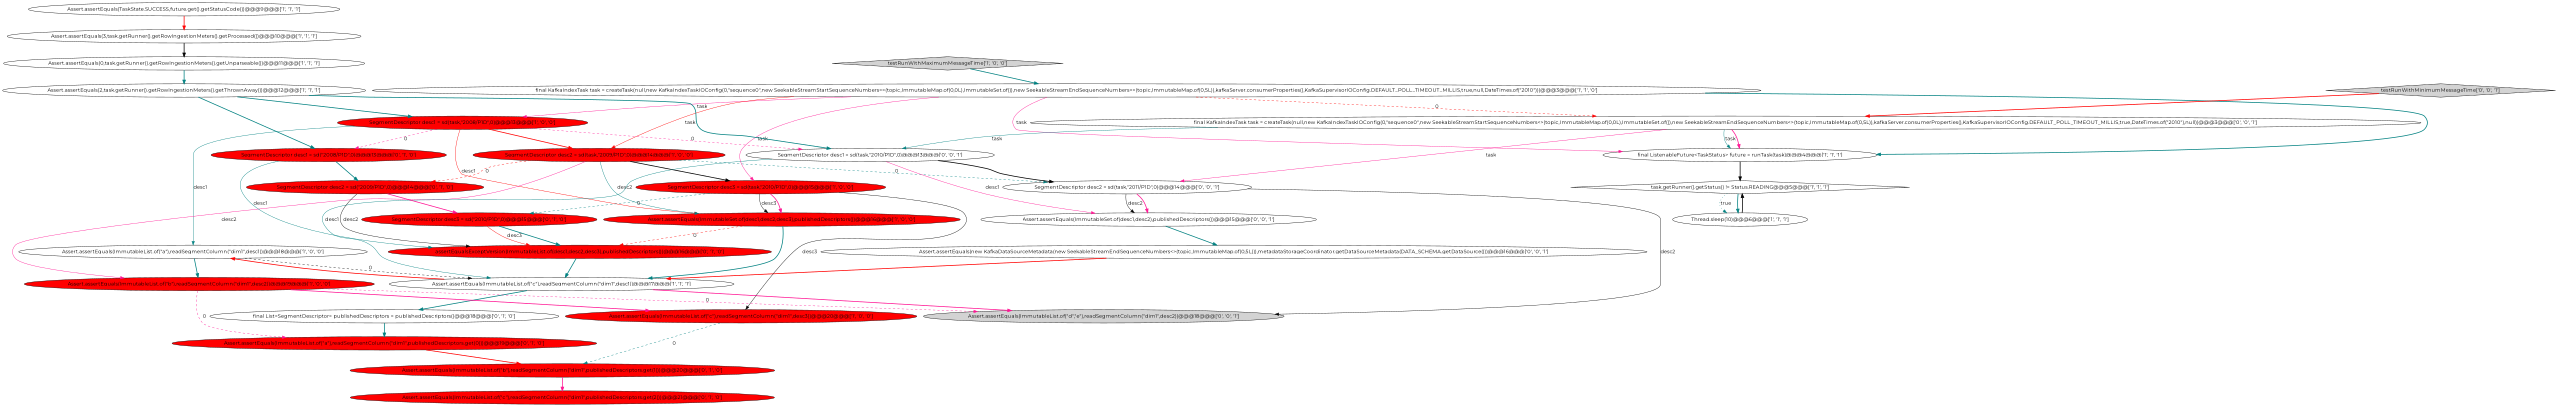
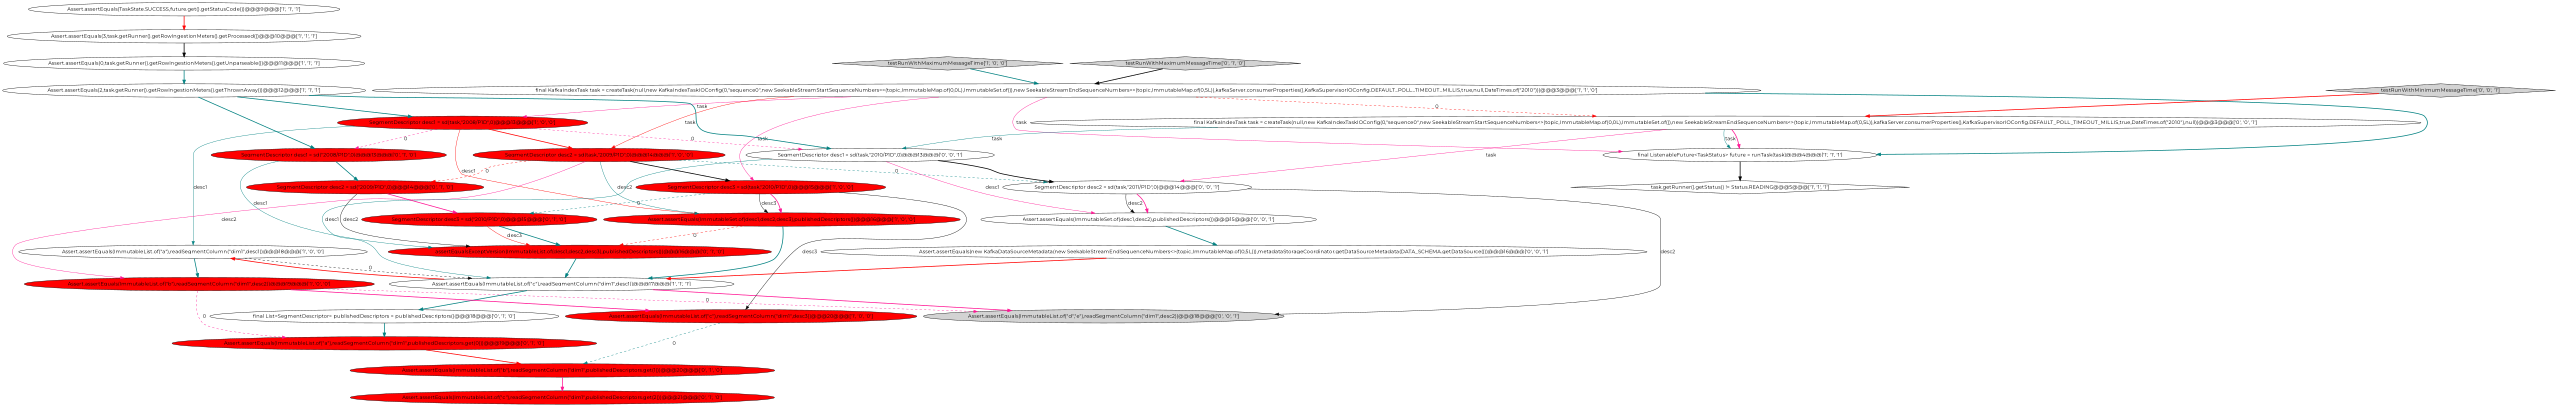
  digraph {
    fontname=Montserrat
    node [fillcolor=white fontname=Montserrat shape=ellipse style=filled]
    edge [color=teal fontname=Montserrat style=bold]
    n1 [label="final ListenableFuture<TaskStatus> future = runTask(task)@@@4@@@['1', '1', '1']"]
    n2 [label="task.getRunner().getStatus() != Status.READING@@@5@@@['1', '1', '1']" shape=diamond]
-   n3 [label="Thread.sleep(10)@@@6@@@['1', '1', '1']"]
    n4 [label="SegmentDescriptor desc2 = sd(task,\"2011/P1D\",0)@@@14@@@['0', '0', '1']"]
    n5 [fillcolor=lightgray label="Assert.assertEquals(ImmutableList.of(\"d\",\"e\"),readSegmentColumn(\"dim1\",desc2))@@@18@@@['0', '0', '1']"]
    n6 [label="Assert.assertEquals(ImmutableSet.of(desc1,desc2),publishedDescriptors())@@@15@@@['0', '0', '1']"]
    n7 [label="Assert.assertEquals(new KafkaDataSourceMetadata(new SeekableStreamEndSequenceNumbers<>(topic,ImmutableMap.of(0,5L))),metadataStorageCoordinator.getDataSourceMetadata(DATA_SCHEMA.getDataSource()))@@@16@@@['0', '0', '1']"]
    n8 [fillcolor=red label="assertEqualsExceptVersion(ImmutableList.of(desc1,desc2,desc3),publishedDescriptors())@@@16@@@['0', '1', '0']"]
    n9 [label="Assert.assertEquals(ImmutableList.of(\"c\"),readSegmentColumn(\"dim1\",desc1))@@@17@@@['1', '1', '1']"]
    n10 [label="Assert.assertEquals(ImmutableList.of(\"a\"),readSegmentColumn(\"dim1\",desc1))@@@18@@@['1', '0', '0']"]
    n11 [label="final List<SegmentDescriptor> publishedDescriptors = publishedDescriptors()@@@18@@@['0', '1', '0']"]
    n12 [fillcolor=red label="SegmentDescriptor desc1 = sd(task,\"2008/P1D\",0)@@@13@@@['1', '0', '0']"]
    n13 [fillcolor=red label="SegmentDescriptor desc2 = sd(task,\"2009/P1D\",0)@@@14@@@['1', '0', '0']"]
    n14 [fillcolor=red label="SegmentDescriptor desc1 = sd(\"2008/P1D\",0)@@@13@@@['0', '1', '0']"]
    n15 [label="SegmentDescriptor desc1 = sd(task,\"2010/P1D\",0)@@@13@@@['0', '0', '1']"]
    n16 [fillcolor=red label="Assert.assertEquals(ImmutableSet.of(desc1,desc2,desc3),publishedDescriptors())@@@16@@@['1', '0', '0']"]
    n17 [fillcolor=red label="SegmentDescriptor desc3 = sd(task,\"2010/P1D\",0)@@@15@@@['1', '0', '0']"]
    n18 [fillcolor=red label="Assert.assertEquals(ImmutableList.of(\"b\"),readSegmentColumn(\"dim1\",desc2))@@@19@@@['1', '0', '0']"]
    n19 [fillcolor=red label="SegmentDescriptor desc2 = sd(\"2009/P1D\",0)@@@14@@@['0', '1', '0']"]
+   n20 [fillcolor=lightgray label="testRunWithMaximumMessageTime['0', '1', '0']" shape=diamond]
    n21 [label="final KafkaIndexTask task = createTask(null,new KafkaIndexTaskIOConfig(0,\"sequence0\",new SeekableStreamStartSequenceNumbers<>(topic,ImmutableMap.of(0,0L),ImmutableSet.of()),new SeekableStreamEndSequenceNumbers<>(topic,ImmutableMap.of(0,5L)),kafkaServer.consumerProperties(),KafkaSupervisorIOConfig.DEFAULT_POLL_TIMEOUT_MILLIS,true,null,DateTimes.of(\"2010\")))@@@3@@@['1', '1', '0']"]
    n22 [label="final KafkaIndexTask task = createTask(null,new KafkaIndexTaskIOConfig(0,\"sequence0\",new SeekableStreamStartSequenceNumbers<>(topic,ImmutableMap.of(0,0L),ImmutableSet.of()),new SeekableStreamEndSequenceNumbers<>(topic,ImmutableMap.of(0,5L)),kafkaServer.consumerProperties(),KafkaSupervisorIOConfig.DEFAULT_POLL_TIMEOUT_MILLIS,true,DateTimes.of(\"2010\"),null))@@@3@@@['0', '0', '1']"]
    n23 [fillcolor=red label="Assert.assertEquals(ImmutableList.of(\"c\"),readSegmentColumn(\"dim1\",desc3))@@@20@@@['1', '0', '0']"]
    n24 [fillcolor=red label="SegmentDescriptor desc3 = sd(\"2010/P1D\",0)@@@15@@@['0', '1', '0']"]
    n25 [label="Assert.assertEquals(0,task.getRunner().getRowIngestionMeters().getUnparseable())@@@11@@@['1', '1', '1']"]
    n26 [label="Assert.assertEquals(2,task.getRunner().getRowIngestionMeters().getThrownAway())@@@12@@@['1', '1', '1']"]
    n27 [fillcolor=red label="Assert.assertEquals(ImmutableList.of(\"b\"),readSegmentColumn(\"dim1\",publishedDescriptors.get(1)))@@@20@@@['0', '1', '0']"]
    n28 [fillcolor=red label="Assert.assertEquals(ImmutableList.of(\"a\"),readSegmentColumn(\"dim1\",publishedDescriptors.get(0)))@@@19@@@['0', '1', '0']"]
    n29 [fillcolor=red label="Assert.assertEquals(ImmutableList.of(\"c\"),readSegmentColumn(\"dim1\",publishedDescriptors.get(2)))@@@21@@@['0', '1', '0']"]
    n30 [fillcolor=lightgray label="testRunWithMinimumMessageTime['0', '0', '1']" shape=diamond]
    n31 [label="Assert.assertEquals(TaskState.SUCCESS,future.get().getStatusCode())@@@9@@@['1', '1', '1']"]
    n32 [label="Assert.assertEquals(3,task.getRunner().getRowIngestionMeters().getProcessed())@@@10@@@['1', '1', '1']"]
    n33 [fillcolor=lightgray label="testRunWithMaximumMessageTime['1', '0', '0']" shape=diamond]
    n1 -> n2 [color=black]
-   n2 -> n3 [label=true style=dotted]
-   n2 -> n3
-   n3 -> n2 [color=black]
    n4 -> n5 [color=black label=desc2 style=solid]
    n4 -> n6 [color=black label=desc2 style=solid]
    n4 -> n6 [color=deeppink]
    n6 -> n7
    n7 -> n9 [color=red]
    n8 -> n9
    n9 -> n5 [color=deeppink]
    n9 -> n10 [color=red]
    n9 -> n11
    n10 -> n9 [color=black label=0 style=dashed]
    n10 -> n18
    n11 -> n28
    n12 -> n10 [label=desc1 style=solid]
    n12 -> n13 [color=red]
    n12 -> n14 [color=deeppink label=0 style=dashed]
    n12 -> n15 [color=deeppink label=0 style=dashed]
    n12 -> n16 [color=red label=desc1 style=solid]
    n13 -> n4 [label=0 style=dashed]
    n13 -> n16 [label=desc2 style=solid]
    n13 -> n17 [color=black]
    n13 -> n18 [color=deeppink label=desc2 style=solid]
    n13 -> n19 [color=red label=0 style=dashed]
    n14 -> n8 [label=desc1 style=solid]
    n14 -> n19
    n15 -> n4 [color=black]
    n15 -> n6 [color=deeppink label=desc1 style=solid]
    n15 -> n9 [label=desc1 style=solid]
    n16 -> n8 [color=red label=0 style=dashed]
    n16 -> n9
    n17 -> n16 [color=black label=desc3 style=solid]
    n17 -> n16 [color=deeppink]
    n17 -> n23 [color=black label=desc3 style=solid]
    n17 -> n24 [label=0 style=dashed]
    n18 -> n5 [color=deeppink label=0 style=dashed]
    n18 -> n23 [color=deeppink]
    n18 -> n28 [color=deeppink label=0 style=dashed]
    n19 -> n8 [color=black label=desc2 style=solid]
    n19 -> n24 [color=deeppink]
+   n20 -> n21 [color=black]
    n21 -> n1
    n21 -> n1 [color=deeppink label=task style=solid]
    n21 -> n12 [color=deeppink label=task style=solid]
    n21 -> n13 [color=red label=task style=solid]
    n21 -> n17 [color=deeppink label=task style=solid]
    n21 -> n22 [color=red label=0 style=dashed]
    n22 -> n1 [label=task style=solid]
    n22 -> n1 [color=deeppink]
    n22 -> n4 [color=deeppink label=task style=solid]
    n22 -> n15 [label=task style=solid]
    n23 -> n27 [label=0 style=dashed]
    n24 -> n8
    n24 -> n8 [color=red label=desc3 style=solid]
    n25 -> n26
    n26 -> n12
    n26 -> n14
    n26 -> n15
    n27 -> n29 [color=deeppink]
    n28 -> n27 [color=red]
    n30 -> n22 [color=red]
    n31 -> n32 [color=red]
    n32 -> n25 [color=black]
    n33 -> n21
  }
